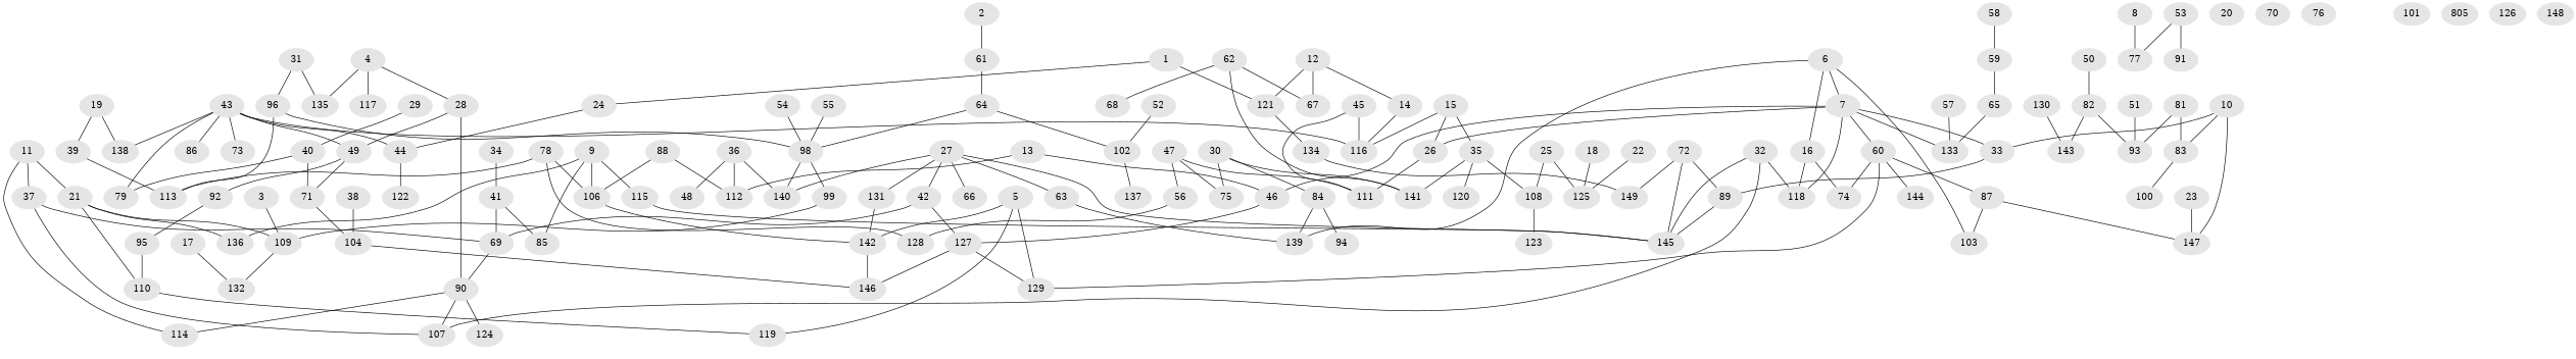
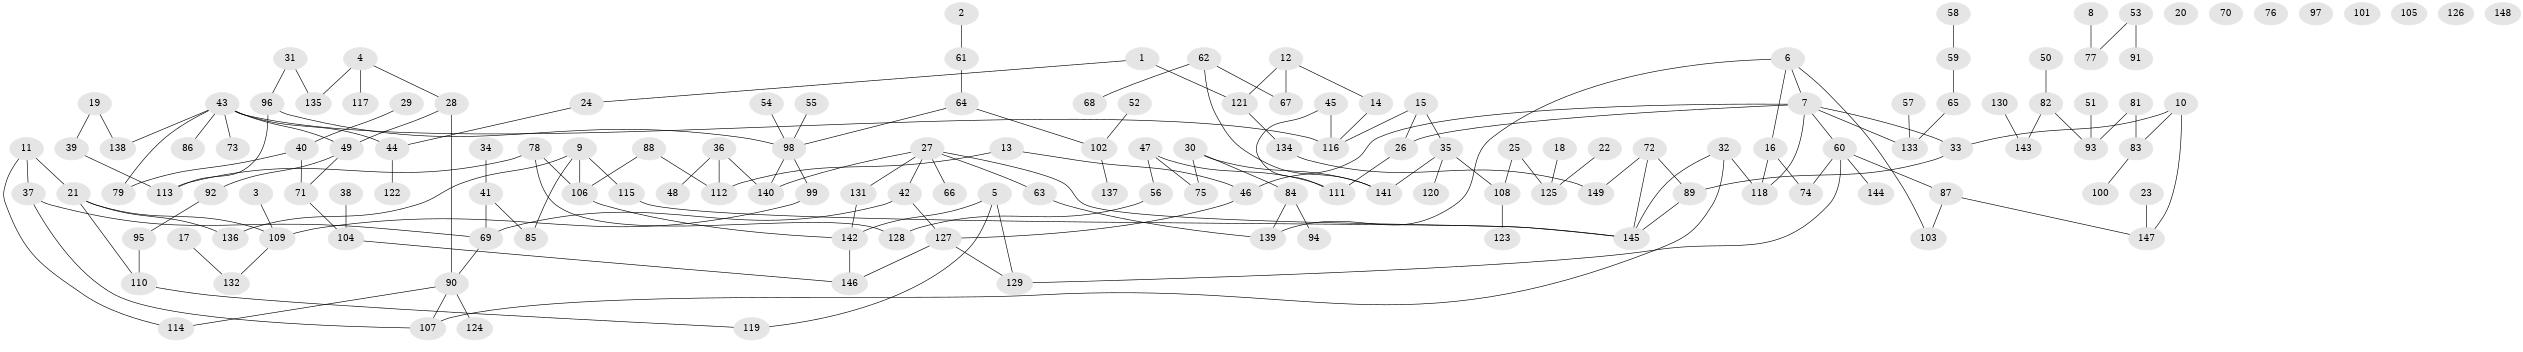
  graph {
    node [color=gray90 style=filled]
    1
    24
    121
    44
    134
    2
    61
    64
    3
    109
    132
    4
    28
    117
    135
    49
    90
    5
    119
    129
    142
    146
    6
    7
    16
    103
    139
    26
    46
    60
    118
    133
    33
    74
    111
    127
    87
    144
    92
    95
    8
    77
    9
    85
    106
    115
    136
    145
    10
    83
    147
    89
    100
    11
    21
    37
    114
    110
    107
    69
    12
    14
    67
    116
    13
    112
    15
    35
    108
    141
    120
    17
    18
    125
    19
    39
    138
    113
    20
    22
    23
    122
    25
    123
    27
    42
    63
    66
    131
    140
    71
    124
    29
    40
    79
    30
    75
    84
    94
    31
    96
    98
    32
    34
    41
    36
    48
    38
    104
    43
    73
    86
    45
    47
    56
    128
    50
    82
    93
    143
    51
    52
    102
    137
    53
    91
    54
    99
    55
    57
    58
    59
    65
    62
    68
    70
    72
    149
    76
    78
    81
    88
+   97
    101
-   105 [label=805]
+   105
    126
    130
    148
    1 -- 24
    1 -- 121
    24 -- 44
    121 -- 134
    44 -- 122
    134 -- 149
    2 -- 61
    61 -- 64
    64 -- 98
    64 -- 102
    3 -- 109
    109 -- 132
    4 -- 28
    4 -- 117
    4 -- 135
    28 -- 49
    28 -- 90
    49 -- 92
    49 -- 71
    90 -- 114
    90 -- 107
    90 -- 124
    5 -- 119
    5 -- 129
    5 -- 142
    142 -- 146
    6 -- 7
    6 -- 16
    6 -- 103
    6 -- 139
    7 -- 26
    7 -- 46
    7 -- 60
    7 -- 118
    7 -- 133
    7 -- 33
    16 -- 118
    16 -- 74
    26 -- 111
    46 -- 127
    60 -- 129
    60 -- 74
    60 -- 87
    60 -- 144
    33 -- 89
    127 -- 129
    127 -- 146
    87 -- 103
    87 -- 147
    92 -- 95
    95 -- 110
    8 -- 77
    9 -- 85
    9 -- 106
    9 -- 115
    9 -- 136
    106 -- 142
    115 -- 145
    10 -- 33
    10 -- 83
    10 -- 147
    83 -- 100
    89 -- 145
    11 -- 21
    11 -- 37
    11 -- 114
    21 -- 109
    21 -- 136
    21 -- 110
    37 -- 107
    37 -- 69
    110 -- 119
    69 -- 90
    12 -- 121
    12 -- 14
    12 -- 67
    14 -- 116
    13 -- 46
    13 -- 112
    15 -- 26
    15 -- 116
    15 -- 35
    35 -- 108
    35 -- 141
    35 -- 120
    108 -- 123
    17 -- 132
    18 -- 125
    19 -- 39
    19 -- 138
    39 -- 113
    22 -- 125
    23 -- 147
    25 -- 108
    25 -- 125
    27 -- 145
    27 -- 42
    27 -- 63
    27 -- 66
    27 -- 131
    27 -- 140
    42 -- 127
    42 -- 69
    63 -- 139
    131 -- 142
    71 -- 104
    29 -- 40
    40 -- 71
    40 -- 79
    30 -- 141
    30 -- 75
    30 -- 84
    84 -- 139
    84 -- 94
    31 -- 135
    31 -- 96
    96 -- 113
    96 -- 98
    98 -- 140
    98 -- 99
    32 -- 118
    32 -- 145
    32 -- 107
    34 -- 41
    41 -- 85
    41 -- 69
    36 -- 112
    36 -- 140
    36 -- 48
    38 -- 104
    104 -- 146
    43 -- 44
    43 -- 49
    43 -- 116
    43 -- 138
    43 -- 79
    43 -- 73
    43 -- 86
    45 -- 111
    45 -- 116
    47 -- 111
    47 -- 75
    47 -- 56
    56 -- 128
    50 -- 82
    82 -- 93
    82 -- 143
    51 -- 93
    52 -- 102
    102 -- 137
    53 -- 77
    53 -- 91
    54 -- 98
    99 -- 109
    55 -- 98
    57 -- 133
    58 -- 59
    59 -- 65
    65 -- 133
    62 -- 67
    62 -- 141
    62 -- 68
    72 -- 145
    72 -- 89
    72 -- 149
    78 -- 106
    78 -- 113
    78 -- 128
    81 -- 83
    81 -- 93
    88 -- 106
    88 -- 112
    130 -- 143
  }
